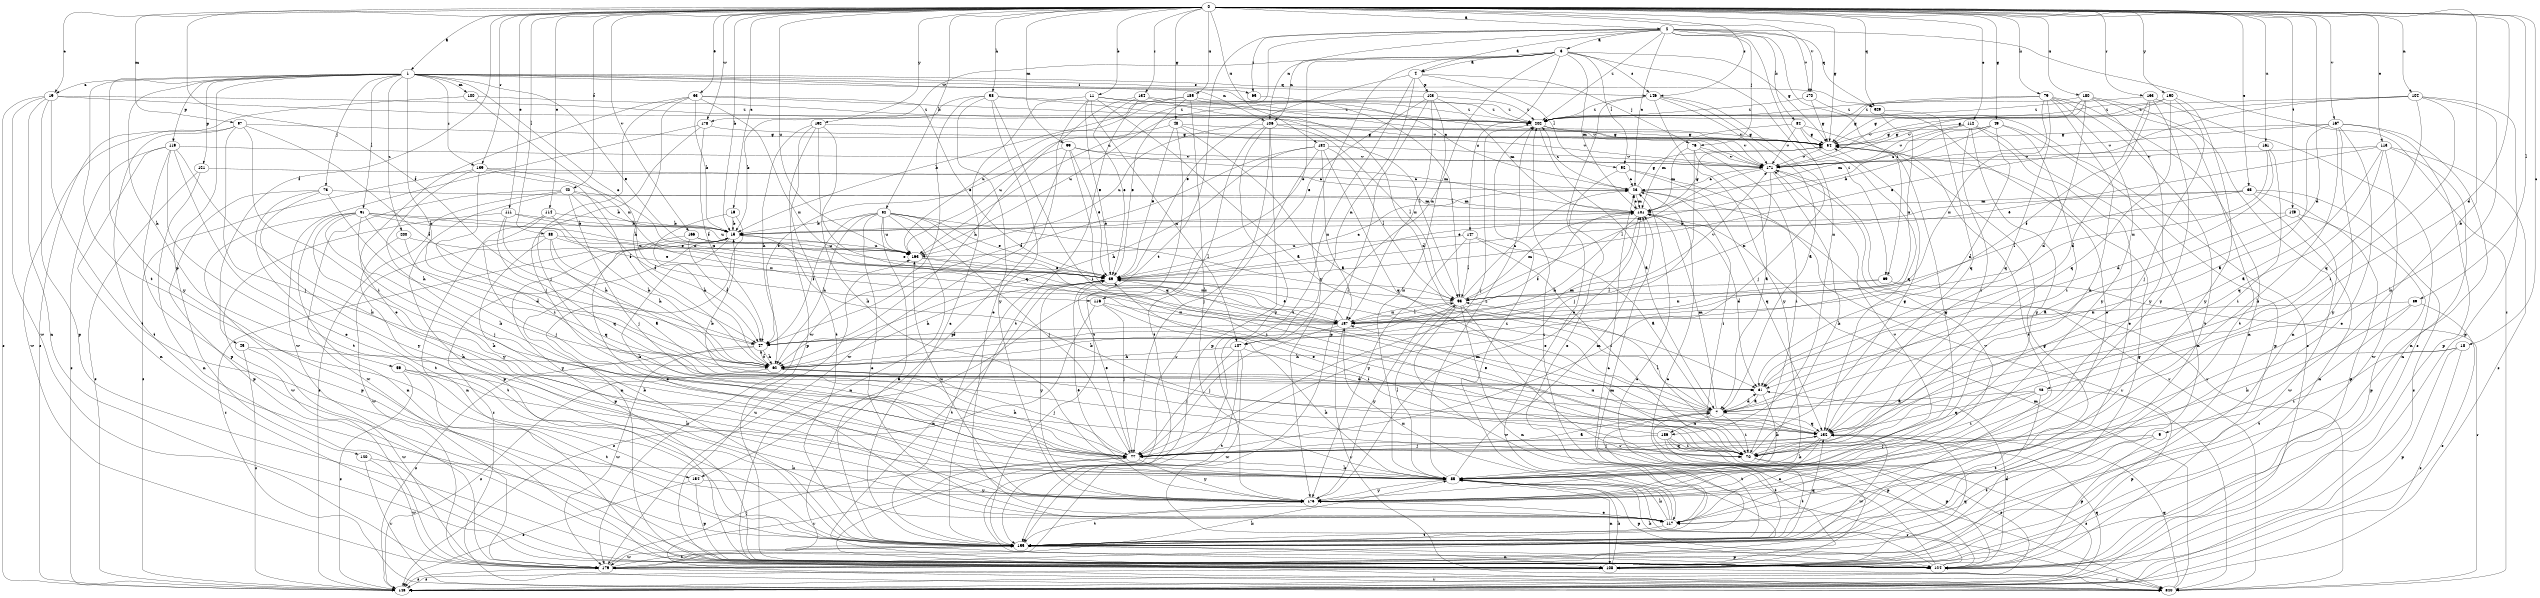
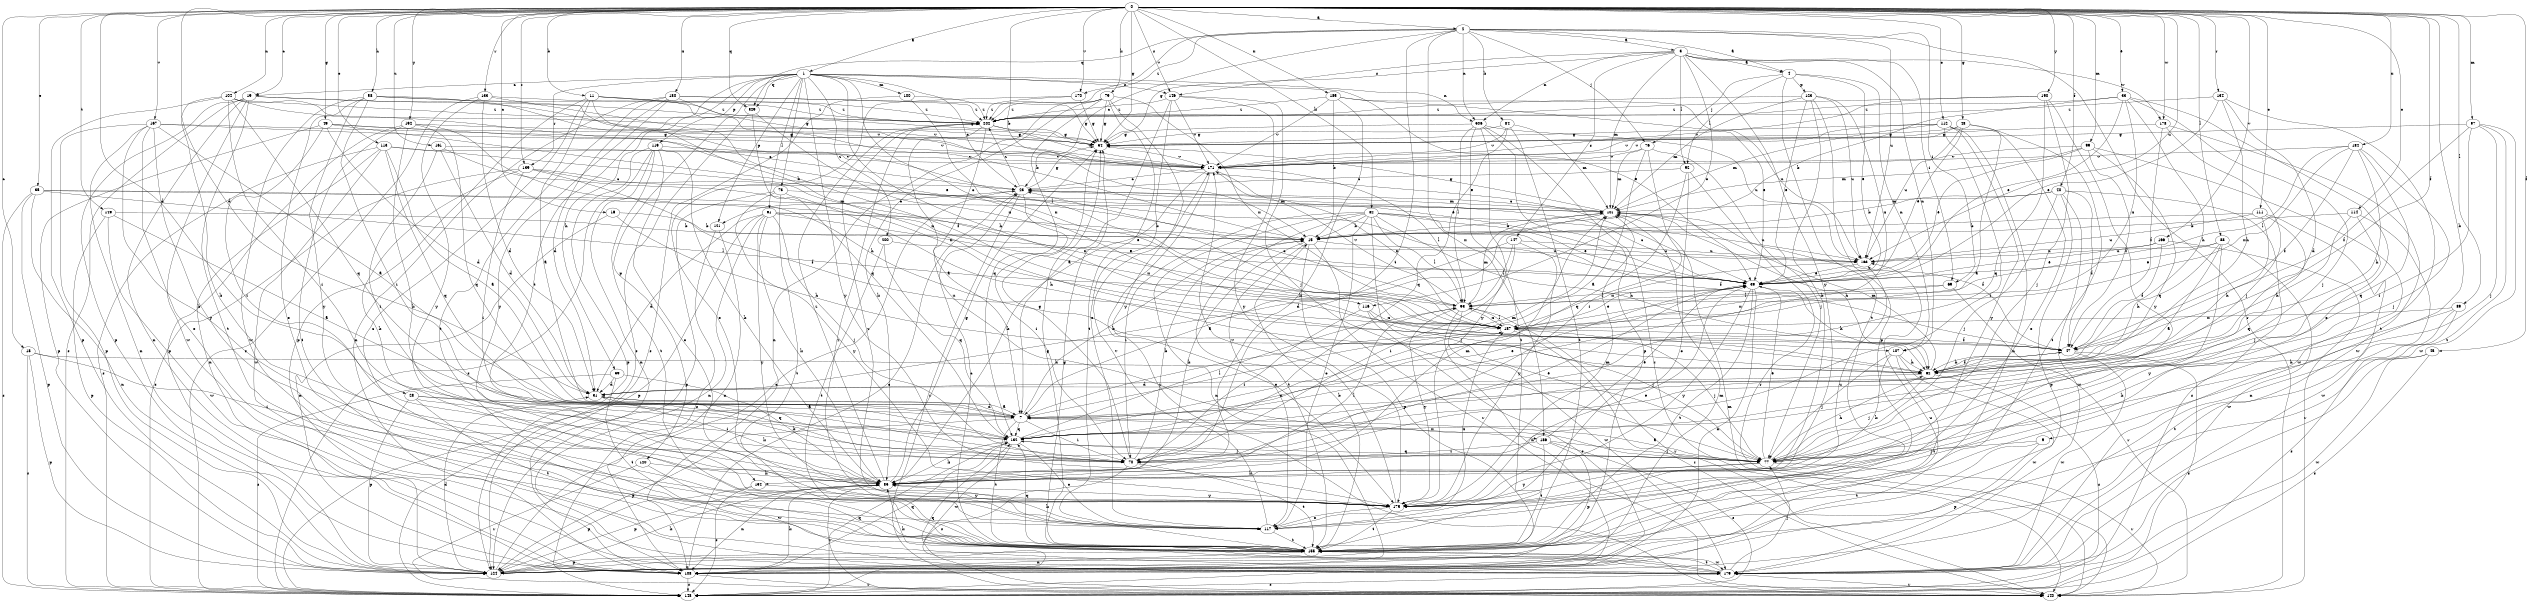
  strict digraph {
    0
    1
    2
    9
    11
    15
    16
    18
    19
    28
    31
    33
    35
    40
    45
    47
    48
    49
    54
    58
    79
    82
    88
    89
    97
    99
    104
    111
    112
    113
    114
    n32 [label=329]
    133
    134
    139
    146
    149
    161
    163
    166
    167
    170
    178
    180
    184
    185
    190
    192
    23
    39
    59
    62
-   65
    73
    91
    100
-   106
+   106 [label=506]
    116
    119
    120
    121
    154
    n63 [label=175]
    200
    3
    4
    69
    76
    84
-   140 [label=840]
+   140
    186
    202
    155
    124
    77
    107
    7
    85
    117
    108
    70
    148
    171
    179
    132
    187
    101
    93
    92
    147
    123
    0 -> 1 [label=a]
    0 -> 2 [label=a]
    0 -> 9 [label=b]
    0 -> 11 [label=b]
    0 -> 15 [label=b]
    0 -> 16 [label=c]
    0 -> 18 [label=c]
    0 -> 19 [label=c]
    0 -> 28 [label=d]
    0 -> 31 [label=d]
    0 -> 33 [label=e]
    0 -> 35 [label=e]
    0 -> 40 [label=f]
    0 -> 45 [label=f]
    0 -> 47 [label=f]
    0 -> 48 [label=g]
    0 -> 49 [label=g]
    0 -> 54 [label=g]
    0 -> 58 [label=h]
    0 -> 79 [label=k]
    0 -> 82 [label=k]
    0 -> 88 [label=l]
    0 -> 89 [label=l]
    0 -> 97 [label=m]
    0 -> 99 [label=m]
    0 -> 104 [label=n]
    0 -> 111 [label=o]
    0 -> 112 [label=o]
    0 -> 113 [label=o]
    0 -> 114 [label=o]
    0 -> n32 [label=q]
    0 -> 133 [label=r]
    0 -> 134 [label=r]
    0 -> 139 [label=r]
    0 -> 146 [label=s]
    0 -> 149 [label=t]
    0 -> 161 [label=u]
    0 -> 163 [label=u]
    0 -> 166 [label=v]
    0 -> 167 [label=v]
    0 -> 170 [label=v]
    0 -> 178 [label=w]
    0 -> 180 [label=x]
    0 -> 184 [label=x]
    0 -> 185 [label=x]
    0 -> 190 [label=y]
    0 -> 192 [label=y]
    1 -> 19 [label=c]
    1 -> n32 [label=q]
    1 -> 139 [label=r]
    1 -> 146 [label=s]
    1 -> 23 [label=c]
    1 -> 39 [label=e]
    1 -> 59 [label=h]
    1 -> 62 [label=h]
-   1 -> 65 [label=i]
    1 -> 73 [label=j]
    1 -> 91 [label=l]
    1 -> 100 [label=m]
    1 -> 106 [label=n]
    1 -> 116 [label=o]
    1 -> 119 [label=p]
    1 -> 120 [label=p]
    1 -> 121 [label=p]
    1 -> 154 [label=t]
    1 -> n63 [label=y]
    1 -> 200 [label=z]
    2 -> n32 [label=q]
    2 -> 163 [label=u]
    2 -> 170 [label=v]
    2 -> 23 [label=c]
-   2 -> 65 [label=i]
    2 -> 106 [label=n]
    2 -> 154 [label=t]
    2 -> 3 [label=a]
    2 -> 4 [label=a]
    2 -> 69 [label=i]
    2 -> 76 [label=j]
    2 -> 84 [label=k]
    2 -> 140 [label=r]
    2 -> 186 [label=x]
    2 -> 202 [label=z]
    9 -> 155 [label=t]
    9 -> 124 [label=p]
    9 -> 77 [label=j]
    11 -> 54 [label=g]
    11 -> 39 [label=e]
    11 -> 202 [label=z]
    11 -> 155 [label=c]
    11 -> 124 [label=p]
    11 -> 107 [label=n]
    11 -> 7 [label=a]
    15 -> 163 [label=u]
    15 -> 140 [label=r]
    15 -> 124 [label=p]
    15 -> 85 [label=k]
    15 -> 117 [label=o]
    16 -> 15 [label=b]
    16 -> 62 [label=h]
    16 -> 108 [label=n]
    18 -> 62 [label=h]
    18 -> 124 [label=p]
    18 -> 70 [label=i]
    18 -> 148 [label=s]
    19 -> 202 [label=z]
    19 -> 155 [label=t]
    19 -> 124 [label=p]
    19 -> 108 [label=n]
    19 -> 148 [label=s]
    19 -> 171 [label=v]
    19 -> 179 [label=w]
    28 -> 155 [label=t]
    28 -> 124 [label=p]
    28 -> 7 [label=a]
    28 -> 70 [label=i]
    28 -> 132 [label=q]
    31 -> 7 [label=a]
    31 -> 85 [label=k]
    33 -> 15 [label=b]
    33 -> 39 [label=e]
    33 -> 62 [label=h]
    33 -> 202 [label=z]
    33 -> 77 [label=j]
    33 -> 117 [label=o]
    33 -> 187 [label=x]
    35 -> 39 [label=e]
    35 -> 124 [label=p]
    35 -> 108 [label=n]
    35 -> 148 [label=s]
    35 -> 101 [label=m]
    35 -> 93 [label=l]
    40 -> 15 [label=b]
    40 -> 47 [label=f]
    40 -> 124 [label=p]
    40 -> 77 [label=j]
    40 -> 148 [label=s]
    40 -> 179 [label=w]
    40 -> 101 [label=m]
    45 -> 62 [label=h]
    45 -> 148 [label=s]
    45 -> 179 [label=w]
    47 -> 62 [label=h]
    47 -> 148 [label=s]
    47 -> 179 [label=w]
    48 -> 54 [label=g]
    48 -> 163 [label=u]
    48 -> 39 [label=e]
    48 -> 155 [label=t]
    48 -> 7 [label=a]
    48 -> 171 [label=v]
    49 -> 15 [label=b]
    49 -> 31 [label=d]
    49 -> 54 [label=g]
    49 -> 23 [label=c]
    49 -> 124 [label=p]
    49 -> 70 [label=i]
    54 -> 171 [label=v]
    58 -> 15 [label=b]
    58 -> n63 [label=y]
    58 -> 202 [label=z]
    58 -> 117 [label=o]
    58 -> 70 [label=i]
    58 -> 179 [label=w]
    58 -> 93 [label=l]
    79 -> 54 [label=g]
    79 -> n63 [label=y]
    79 -> 202 [label=z]
    79 -> 155 [label=t]
    79 -> 85 [label=k]
    79 -> 108 [label=n]
    79 -> 132 [label=q]
    79 -> 187 [label=x]
    82 -> 15 [label=b]
    82 -> 47 [label=f]
    82 -> 163 [label=u]
    82 -> 39 [label=e]
    82 -> 62 [label=h]
    82 -> 155 [label=t]
    82 -> 77 [label=j]
    82 -> 117 [label=o]
    82 -> 108 [label=n]
    82 -> 70 [label=i]
    82 -> 93 [label=l]
    88 -> 163 [label=u]
    88 -> 39 [label=e]
    88 -> 62 [label=h]
    88 -> n63 [label=y]
    88 -> 7 [label=a]
    88 -> 179 [label=w]
    89 -> 155 [label=t]
    89 -> 85 [label=k]
    89 -> 148 [label=s]
    89 -> 187 [label=x]
    97 -> 47 [label=f]
    97 -> 54 [label=g]
    97 -> 155 [label=t]
    97 -> 77 [label=j]
    97 -> 70 [label=i]
    97 -> 179 [label=w]
    99 -> 47 [label=f]
    99 -> 39 [label=e]
    99 -> 171 [label=v]
    99 -> 179 [label=w]
    99 -> 132 [label=q]
    99 -> 101 [label=m]
    104 -> 54 [label=g]
    104 -> 39 [label=e]
    104 -> 202 [label=z]
    104 -> 124 [label=p]
    104 -> 85 [label=k]
    104 -> 70 [label=i]
    104 -> 132 [label=q]
    111 -> 15 [label=b]
    111 -> 163 [label=u]
    111 -> 62 [label=h]
    111 -> 179 [label=w]
    111 -> 132 [label=q]
    112 -> 54 [label=g]
    112 -> n63 [label=y]
    112 -> 117 [label=o]
    112 -> 108 [label=n]
    112 -> 70 [label=i]
    112 -> 171 [label=v]
    112 -> 101 [label=m]
    113 -> 39 [label=e]
    113 -> 7 [label=a]
    113 -> 108 [label=n]
    113 -> 148 [label=s]
    113 -> 171 [label=v]
    113 -> 179 [label=w]
    113 -> 132 [label=q]
    114 -> 15 [label=b]
    114 -> 62 [label=h]
    114 -> 77 [label=j]
    114 -> 108 [label=n]
    n32 -> 148 [label=s]
    n32 -> 132 [label=q]
    n32 -> 187 [label=x]
    133 -> 31 [label=d]
    133 -> 47 [label=f]
    133 -> n63 [label=y]
    133 -> 202 [label=z]
    133 -> 148 [label=s]
    134 -> 31 [label=d]
    134 -> 39 [label=e]
    134 -> 62 [label=h]
    134 -> 202 [label=z]
    134 -> 155 [label=t]
    139 -> 47 [label=f]
    139 -> 23 [label=c]
    139 -> 85 [label=k]
    139 -> 70 [label=i]
    139 -> 148 [label=s]
    139 -> 187 [label=x]
    146 -> n63 [label=y]
    146 -> 202 [label=z]
    146 -> 77 [label=j]
    146 -> 7 [label=a]
    146 -> 117 [label=o]
    146 -> 171 [label=v]
    149 -> 15 [label=b]
    149 -> 124 [label=p]
    149 -> 7 [label=a]
    149 -> 179 [label=w]
    161 -> 31 [label=d]
    161 -> 70 [label=i]
    161 -> 171 [label=v]
    161 -> 187 [label=x]
    163 -> 39 [label=e]
    163 -> 187 [label=x]
    166 -> 47 [label=f]
    166 -> 163 [label=u]
    166 -> 39 [label=e]
    166 -> 140 [label=r]
    167 -> 54 [label=g]
    167 -> n63 [label=y]
    167 -> 124 [label=p]
    167 -> 7 [label=a]
    167 -> 85 [label=k]
    167 -> 117 [label=o]
    167 -> 108 [label=n]
    167 -> 171 [label=v]
    170 -> 54 [label=g]
    170 -> 202 [label=z]
    170 -> 117 [label=o]
    178 -> 47 [label=f]
    178 -> 54 [label=g]
    178 -> 77 [label=j]
    178 -> 179 [label=w]
    180 -> 31 [label=d]
    180 -> 54 [label=g]
    180 -> n63 [label=y]
    180 -> 202 [label=z]
    180 -> 155 [label=t]
    180 -> 108 [label=n]
    180 -> 171 [label=v]
    184 -> 47 [label=f]
    184 -> 62 [label=h]
    184 -> 77 [label=j]
    184 -> 171 [label=v]
    184 -> 132 [label=q]
    184 -> 187 [label=x]
    184 -> 93 [label=l]
    185 -> 15 [label=b]
    185 -> 163 [label=u]
    185 -> 39 [label=e]
    185 -> 202 [label=z]
    185 -> 85 [label=k]
    185 -> 171 [label=v]
    190 -> n63 [label=y]
    190 -> 202 [label=z]
    190 -> 77 [label=j]
    190 -> 171 [label=v]
    190 -> 132 [label=q]
    192 -> 54 [label=g]
    192 -> 62 [label=h]
    192 -> 155 [label=t]
    192 -> 124 [label=p]
    192 -> 85 [label=k]
    192 -> 132 [label=q]
    23 -> 54 [label=g]
    23 -> 140 [label=r]
    23 -> 202 [label=z]
    23 -> 70 [label=i]
    23 -> 101 [label=m]
    39 -> 23 [label=c]
    39 -> 62 [label=h]
    39 -> n63 [label=y]
    39 -> 155 [label=t]
    39 -> 108 [label=n]
    39 -> 93 [label=l]
    59 -> 31 [label=d]
    59 -> 155 [label=t]
    59 -> 85 [label=k]
    59 -> 148 [label=s]
    62 -> 31 [label=d]
    62 -> 47 [label=f]
    62 -> 77 [label=j]
    62 -> 148 [label=s]
    62 -> 101 [label=m]
-   65 -> 93 [label=l]
    73 -> 62 [label=h]
    73 -> n63 [label=y]
    73 -> 155 [label=t]
    73 -> 124 [label=p]
    73 -> 101 [label=m]
    91 -> 15 [label=b]
    91 -> 31 [label=d]
    91 -> 39 [label=e]
    91 -> n63 [label=y]
    91 -> 124 [label=p]
    91 -> 77 [label=j]
    91 -> 85 [label=k]
    91 -> 108 [label=n]
    91 -> 187 [label=x]
    100 -> 202 [label=z]
    100 -> 148 [label=s]
    100 -> 187 [label=x]
    106 -> 54 [label=g]
    106 -> 163 [label=u]
    106 -> n63 [label=y]
    106 -> 140 [label=r]
    106 -> 155 [label=t]
    106 -> 124 [label=p]
    106 -> 93 [label=l]
    116 -> 77 [label=j]
    116 -> 70 [label=i]
    116 -> 148 [label=s]
    116 -> 187 [label=x]
    119 -> 155 [label=t]
    119 -> 124 [label=p]
    119 -> 85 [label=k]
    119 -> 117 [label=o]
    119 -> 108 [label=n]
    119 -> 148 [label=s]
    119 -> 171 [label=v]
    120 -> 140 [label=r]
    120 -> 85 [label=k]
    120 -> 179 [label=w]
-   121 -> 23 [label=c]
+   23 -> 121 [label=c]
    121 -> 108 [label=n]
    121 -> 148 [label=s]
    154 -> n63 [label=y]
    154 -> 124 [label=p]
    154 -> 148 [label=s]
    n63 -> 163 [label=u]
    n63 -> 39 [label=e]
    n63 -> 155 [label=t]
    n63 -> 117 [label=o]
    n63 -> 171 [label=v]
    n63 -> 101 [label=m]
    200 -> 163 [label=u]
    200 -> 155 [label=t]
    200 -> 132 [label=q]
    3 -> 54 [label=g]
    3 -> 146 [label=s]
    3 -> 178 [label=w]
    3 -> 106 [label=n]
    3 -> 116 [label=o]
    3 -> n63 [label=y]
    3 -> 4 [label=a]
    3 -> 69 [label=i]
    3 -> 107 [label=n]
    3 -> 101 [label=m]
    3 -> 92 [label=l]
    3 -> 147 [label=s]
    4 -> 39 [label=e]
    4 -> 76 [label=j]
    4 -> 155 [label=t]
    4 -> 107 [label=n]
    4 -> 92 [label=l]
    4 -> 123 [label=p]
    69 -> 140 [label=r]
    69 -> 187 [label=x]
    69 -> 93 [label=l]
    76 -> 77 [label=j]
    76 -> 7 [label=a]
    76 -> 70 [label=i]
    76 -> 171 [label=v]
    76 -> 101 [label=m]
    84 -> 54 [label=g]
    84 -> 155 [label=t]
    84 -> 171 [label=v]
    84 -> 132 [label=q]
    84 -> 101 [label=m]
    140 -> 132 [label=q]
    140 -> 101 [label=m]
    186 -> 39 [label=e]
    186 -> 155 [label=t]
    186 -> 124 [label=p]
    186 -> 77 [label=j]
    186 -> 70 [label=i]
    186 -> 148 [label=s]
    202 -> 54 [label=g]
-   202 -> 77 [label=j]
+   202 -> 77 [label=u]
    202 -> 7 [label=a]
    202 -> 171 [label=v]
    155 -> 15 [label=b]
    155 -> 54 [label=g]
    155 -> 23 [label=c]
    155 -> 202 [label=z]
    155 -> 124 [label=p]
    155 -> 108 [label=n]
    155 -> 179 [label=w]
    155 -> 132 [label=q]
    124 -> 31 [label=d]
    124 -> 23 [label=c]
    124 -> 85 [label=k]
    124 -> 101 [label=m]
    77 -> 39 [label=e]
    77 -> 62 [label=h]
    77 -> n63 [label=y]
    77 -> 140 [label=r]
    77 -> 7 [label=a]
    77 -> 85 [label=k]
    77 -> 132 [label=q]
    107 -> 62 [label=h]
    107 -> 155 [label=t]
    107 -> 77 [label=j]
    107 -> 85 [label=k]
    107 -> 179 [label=w]
    7 -> 15 [label=b]
    7 -> 31 [label=d]
    7 -> 39 [label=e]
    7 -> 186 [label=x]
    7 -> 155 [label=t]
    7 -> 124 [label=p]
    7 -> 70 [label=i]
    7 -> 132 [label=q]
    7 -> 101 [label=m]
    85 -> 54 [label=g]
    85 -> n63 [label=y]
    85 -> 140 [label=r]
    85 -> 202 [label=z]
    85 -> 124 [label=p]
    85 -> 108 [label=n]
    85 -> 101 [label=m]
    85 -> 93 [label=l]
    117 -> 202 [label=z]
    117 -> 155 [label=t]
    117 -> 85 [label=k]
    117 -> 171 [label=v]
    117 -> 187 [label=x]
    108 -> 163 [label=u]
    108 -> 23 [label=c]
    108 -> 140 [label=r]
    108 -> 85 [label=k]
    108 -> 148 [label=s]
    108 -> 132 [label=q]
    70 -> 15 [label=b]
    70 -> 54 [label=g]
    70 -> 39 [label=e]
    70 -> 155 [label=t]
    70 -> 148 [label=s]
    70 -> 187 [label=x]
    148 -> 132 [label=q]
    171 -> 23 [label=c]
    171 -> 140 [label=r]
    171 -> 85 [label=k]
    171 -> 187 [label=x]
    171 -> 93 [label=l]
    179 -> 54 [label=g]
    179 -> 140 [label=r]
    179 -> 155 [label=t]
    179 -> 77 [label=j]
    179 -> 85 [label=k]
    179 -> 148 [label=s]
    132 -> 77 [label=j]
    132 -> 85 [label=k]
    132 -> 117 [label=o]
    132 -> 179 [label=w]
    132 -> 93 [label=l]
    187 -> 47 [label=f]
    187 -> 39 [label=e]
    187 -> 140 [label=r]
    187 -> 77 [label=j]
    187 -> 93 [label=l]
    101 -> 15 [label=b]
    101 -> 31 [label=d]
    101 -> 47 [label=f]
    101 -> 54 [label=g]
    101 -> 23 [label=c]
    101 -> 62 [label=h]
    93 -> 23 [label=c]
    93 -> n63 [label=y]
    93 -> 140 [label=r]
    93 -> 108 [label=n]
    93 -> 171 [label=v]
    93 -> 179 [label=w]
    93 -> 187 [label=x]
    93 -> 101 [label=m]
    92 -> 23 [label=c]
    92 -> 140 [label=r]
    92 -> 117 [label=o]
    92 -> 132 [label=q]
    147 -> 163 [label=u]
    147 -> n63 [label=y]
    147 -> 7 [label=a]
    147 -> 70 [label=i]
    147 -> 93 [label=l]
    123 -> 163 [label=u]
    123 -> 39 [label=e]
    123 -> 202 [label=z]
    123 -> 124 [label=p]
    123 -> 85 [label=k]
    123 -> 187 [label=x]
    123 -> 101 [label=m]
  }
